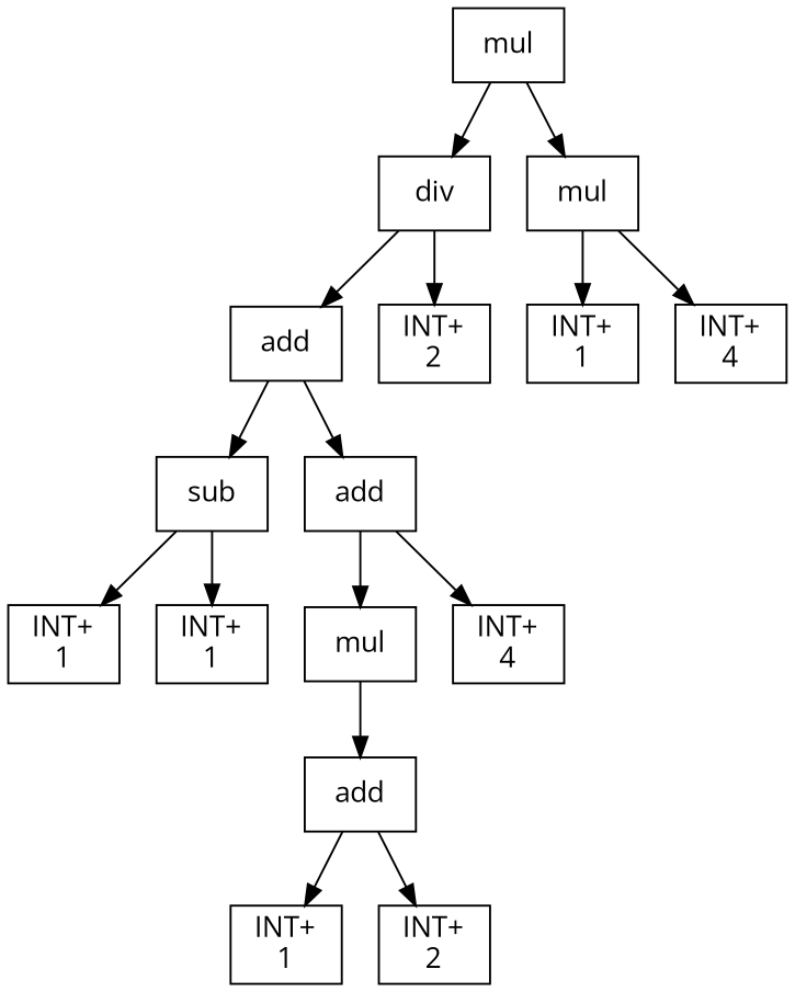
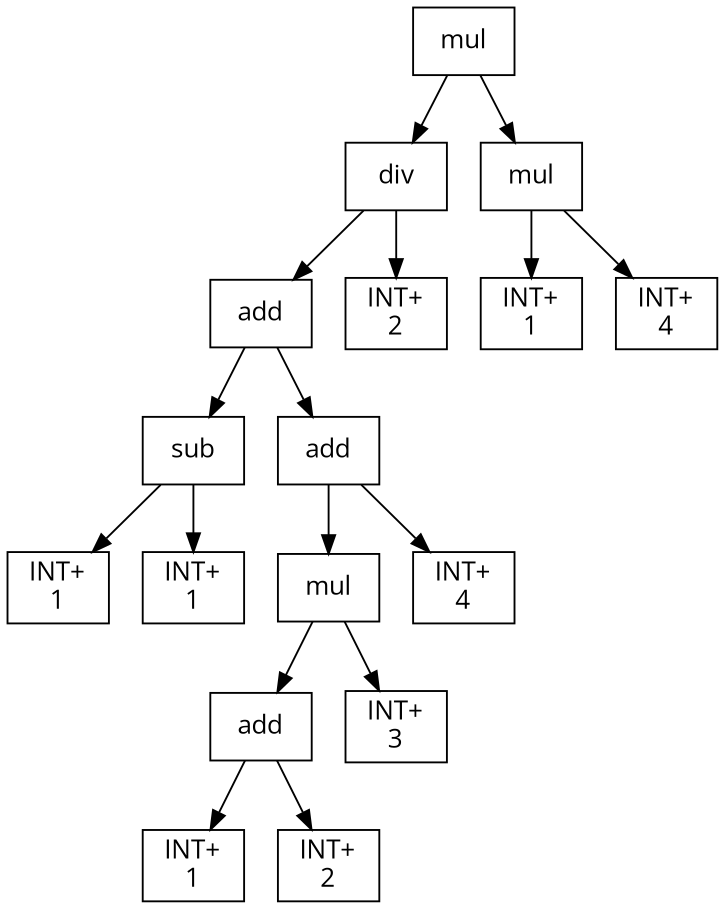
  digraph {
    fontname="Open Sans"
    node [shape=box fontname="Open Sans"]
    edge [fontname="Open Sans"]
    n1 [label=mul]
    n2 [label=div]
    n3 [label=mul]
    n4 [label=add]
    n5 [label="INT+\n2"]
    n6 [label=sub]
    n7 [label=add]
    n8 [label="INT+\n1"]
    n9 [label="INT+\n1"]
    n10 [label=mul]
    n11 [label="INT+\n4"]
    n12 [label=add]
+   n13 [label="INT+\n3"]
    n14 [label="INT+\n1"]
    n15 [label="INT+\n2"]
    n16 [label="INT+\n1"]
    n17 [label="INT+\n4"]
    n1 -> n2
    n1 -> n3
    n2 -> n4
    n2 -> n5
    n3 -> n16
    n3 -> n17
    n4 -> n6
    n4 -> n7
    n6 -> n8
    n6 -> n9
    n7 -> n10
    n7 -> n11
    n10 -> n12
+   n10 -> n13
    n12 -> n14
    n12 -> n15
  }
